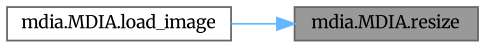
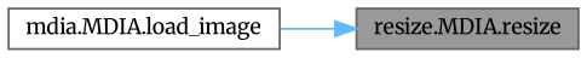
  digraph {
    rankdir=RL
    fontname=Merriweather
    node [fontname=Merriweather fontsize=10 shape=box style=filled]
-   n1 [color=gray40 fillcolor=grey60 fontcolor=black height=0.2 label="mdia.MDIA.resize" width=0.4]
+   n1 [color=gray40 fillcolor=grey60 fontcolor=black height=0.2 label="resize.MDIA.resize" width=0.4]
    n2 [color=grey40 fillcolor=white height=0.2 label="mdia.MDIA.load_image" width=0.4]
    n1 -> n2 [color=steelblue1 dir=back fontname=Merriweather fontsize=10 labelfontname=Helvetica labelfontsize=10 style=solid]
  }
